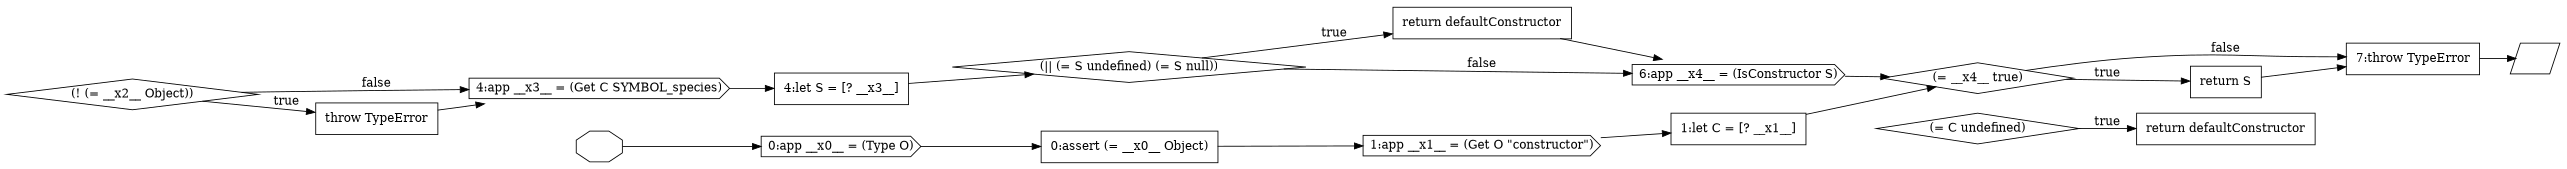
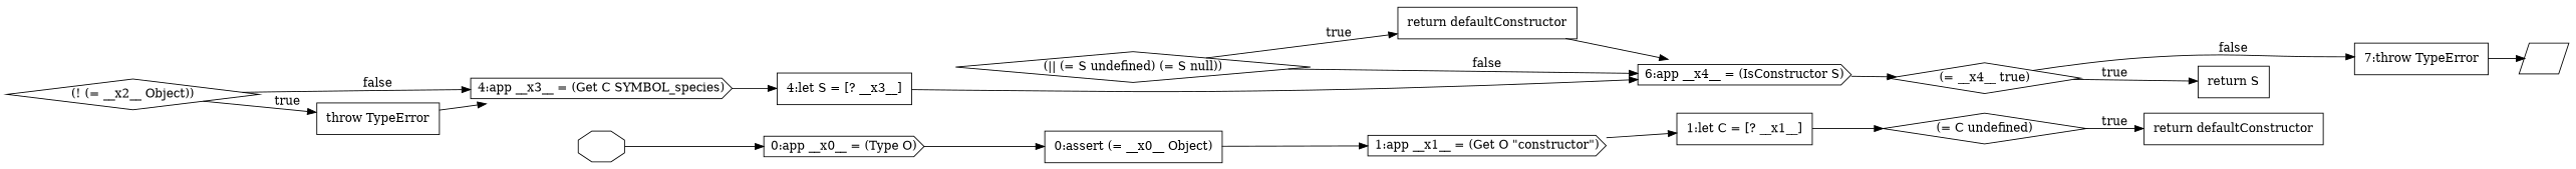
  digraph {
    rankdir=LR
    node [color=black fillcolor=white shape=none style=filled]
    edge [color=black]
    n1 [label=<<font color="black">     <table border="0" cellborder="1" cellspacing="0" cellpadding="10">       <tr><td align="left">0:assert (= __x0__ Object)</td></tr>     </table>   </font>> margin=0]
    n2 [label=<<font color="black">1:app __x1__ = (Get O &quot;constructor&quot;)</font>> shape=cds]
    n3 [label=<<font color="black">     <table border="0" cellborder="1" cellspacing="0" cellpadding="10">       <tr><td align="left">1:let C = [? __x1__]</td></tr>     </table>   </font>> margin=0]
    n4 [label=<<font color="black">     <table border="0" cellborder="1" cellspacing="0" cellpadding="10">       <tr><td align="left">return defaultConstructor</td></tr>     </table>   </font>> margin=0]
    n5 [label=<<font color="black">4:app __x3__ = (Get C SYMBOL_species)</font>> shape=cds]
    n6 [label=<<font color="black">     <table border="0" cellborder="1" cellspacing="0" cellpadding="10">       <tr><td align="left">4:let S = [? __x3__]</td></tr>     </table>   </font>> margin=0]
    n7 [label=<<font color="black">(|| (= S undefined) (= S null))</font>> shape=diamond]
    n8 [label=<<font color="black">     <table border="0" cellborder="1" cellspacing="0" cellpadding="10">       <tr><td align="left">7:throw TypeError</td></tr>     </table>   </font>> margin=0]
    n9 [label=" " shape=parallelogram]
    n10 [label=<<font color="black">     <table border="0" cellborder="1" cellspacing="0" cellpadding="10">       <tr><td align="left">return defaultConstructor</td></tr>     </table>   </font>> margin=0]
    n11 [label=<<font color="black">6:app __x4__ = (IsConstructor S)</font>> shape=cds]
    n12 [label=<<font color="black">(= __x4__ true)</font>> shape=diamond]
    n13 [label=<<font color="black">(= C undefined)</font>> shape=diamond]
    n14 [label=<<font color="black">     <table border="0" cellborder="1" cellspacing="0" cellpadding="10">       <tr><td align="left">throw TypeError</td></tr>     </table>   </font>> margin=0]
    n15 [label=<<font color="black">     <table border="0" cellborder="1" cellspacing="0" cellpadding="10">       <tr><td align="left">return S</td></tr>     </table>   </font>> margin=0]
    n16 [label=" " shape=octagon]
    n17 [label=<<font color="black">0:app __x0__ = (Type O)</font>> shape=cds]
    n18 [label=<<font color="black">(! (= __x2__ Object))</font>> shape=diamond]
    n1 -> n2
    n2 -> n3
-   n3 -> n12
+   n3 -> n13
    n5 -> n6
-   n6 -> n7
+   n6 -> n11
    n7 -> n10 [label=<<font color="black">true</font>>]
    n7 -> n11 [label=<<font color="black">false</font>>]
    n8 -> n9
    n10 -> n11
    n11 -> n12
    n12 -> n8 [label=<<font color="black">false</font>>]
    n12 -> n15 [label=<<font color="black">true</font>>]
    n13 -> n4 [label=<<font color="black">true</font>>]
    n14 -> n5
-   n15 -> n8
    n16 -> n17
    n17 -> n1
    n18 -> n5 [label=<<font color="black">false</font>>]
    n18 -> n14 [label=<<font color="black">true</font>>]
  }
